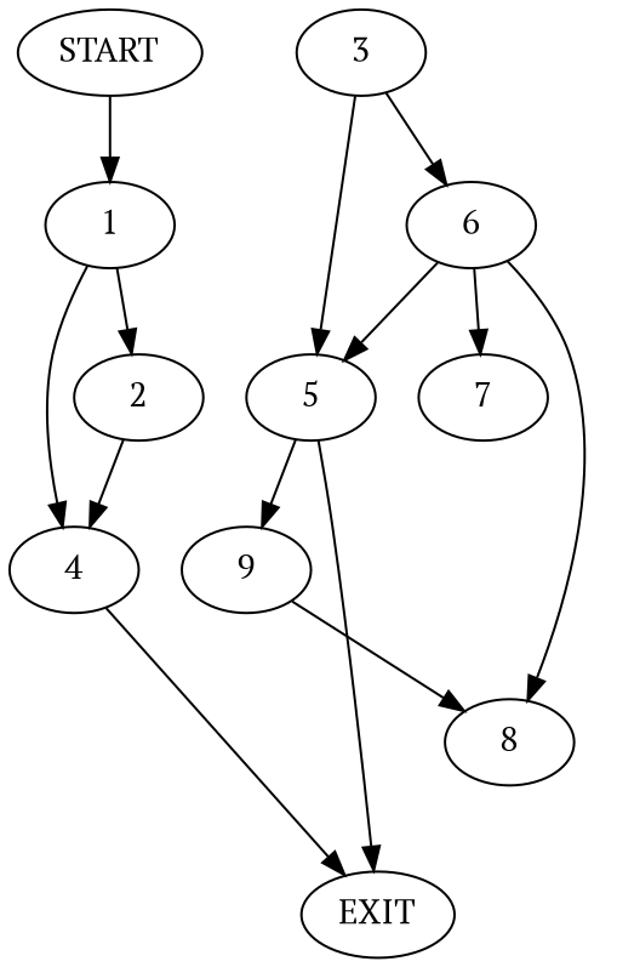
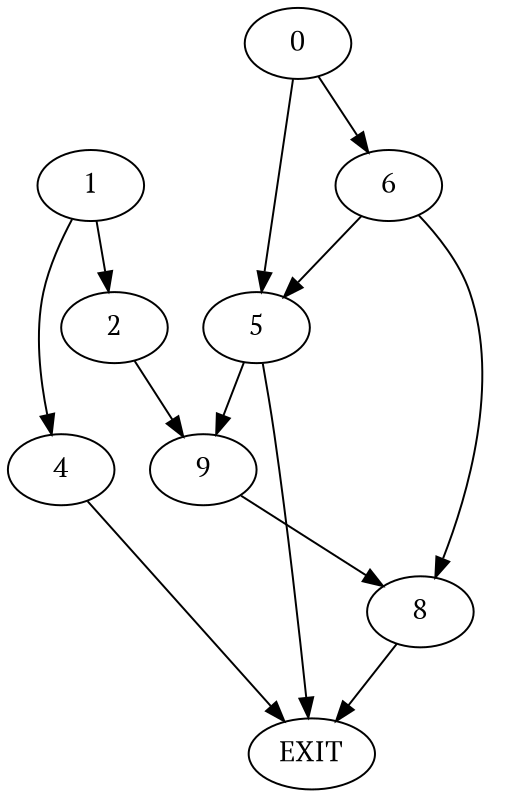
  digraph {
    fontname="PT Serif"
    node [fontname="PT Serif"]
    edge [fontname="PT Serif"]
-   n1 [label=START]
    1
    2
    4
    n5 [label=EXIT]
-   3
+   3 [label=0]
    5
    6
    9
-   7
    8
-   n1 -> 1
    1 -> 2
    1 -> 4
-   2 -> 4
+   2 -> 9
    4 -> n5
    3 -> 5
    3 -> 6
    5 -> n5
    5 -> 9
    6 -> 5
-   6 -> 7
    6 -> 8
    9 -> 8
+   8 -> n5
  }
